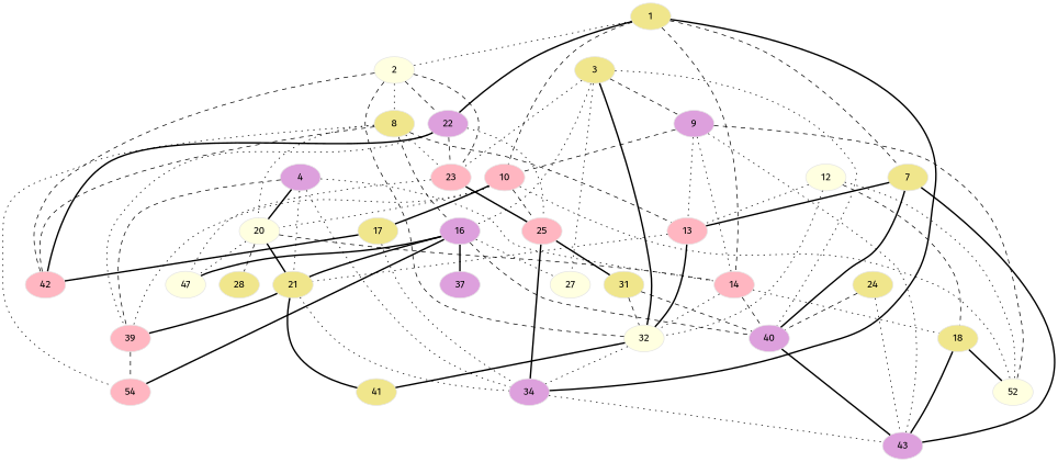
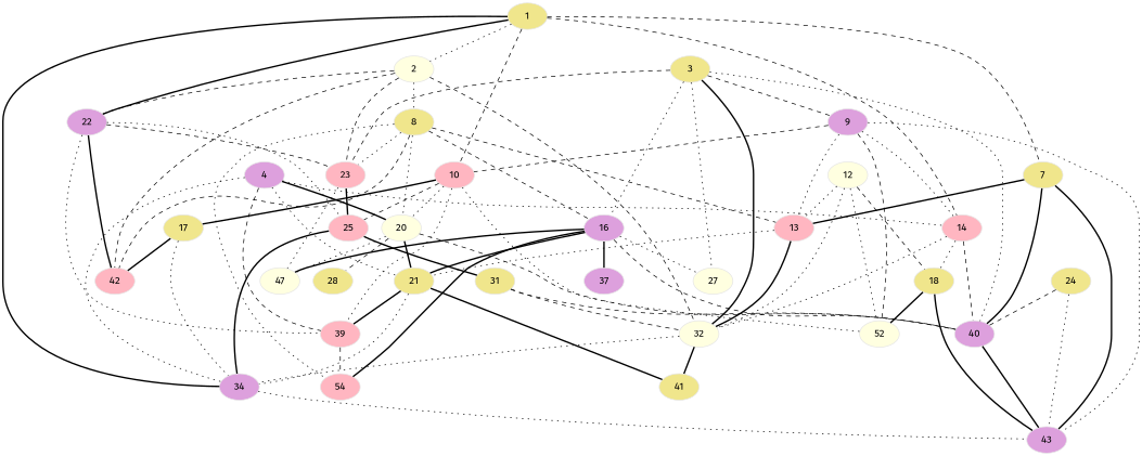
  graph {
    fontname="Fira Sans"
    node [color=gray90 fillcolor=khaki fontname="Fira Sans" style=filled]
    edge [fontname="Fira Sans" style=dotted]
    1 [super="+5"]
    2 [fillcolor=lightyellow super="+6"]
    7 [super="+49"]
    10 [fillcolor=lightpink super="+11"]
    14 [fillcolor=lightpink super="+15"]
    22 [fillcolor=plum]
    34 [fillcolor=plum super="+46"]
    8 [super="+53"]
    23 [fillcolor=lightpink super="+33"]
    32 [fillcolor=lightyellow super="+45"]
    42 [fillcolor=lightpink super="+55"]
    40 [fillcolor=plum super="+44"]
    13 [fillcolor=lightpink super="+29"]
    43 [fillcolor=plum super="+50"]
    20 [fillcolor=lightyellow super="+35"]
    n16 [fillcolor=lightpink label=39 super="+57"]
    52 [fillcolor=lightyellow]
    17
    25 [fillcolor=lightpink super="+48"]
    18 [super="+51"]
    16 [fillcolor=plum super="+19"]
    54 [fillcolor=lightpink]
    47 [fillcolor=lightyellow]
    41
    3 [super="+30"]
    9 [fillcolor=plum super="+38"]
    27 [fillcolor=lightyellow]
    21 [super="+39"]
    37 [fillcolor=plum]
    4 [fillcolor=plum super="+26"]
    28
    31 [super="+56"]
    12 [fillcolor=lightyellow]
    24
    1 -- 2
    1 -- 7 [style=dashed]
    1 -- 10 [style=dashed]
    1 -- 14 [style=dashed]
    1 -- 22 [style=bold]
    1 -- 34 [style=bold]
    2 -- 22 [style=dashed]
    2 -- 8 [weight=2]
    2 -- 23 [style=dashed]
    2 -- 32 [style=dashed]
    2 -- 42 [style=dashed]
    7 -- 40 [style=bold]
    7 -- 13 [style=bold]
    7 -- 43 [style=bold]
    10 -- 20
    10 -- n16
    10 -- 52
    10 -- 17 [style=bold]
    10 -- 25 [style=dashed]
    14 -- 32
    14 -- 40 [style=dashed weight=2]
    14 -- 18
    22 -- 23 [style=dashed]
    22 -- 42 [style=bold]
    22 -- n16
    22 -- 25
    34 -- 43
    8 -- 23
    8 -- 42 [style=dashed]
    8 -- 13 [style=dashed]
    8 -- 20
    8 -- 16 [style=dashed]
    8 -- 54
    23 -- 25 [style=bold]
    23 -- 47
    32 -- 34
    32 -- 41 [style=bold]
    40 -- 43 [style=bold]
    13 -- 32 [style=bold]
    13 -- 21
-   20 -- 14 [style=dashed]
+   20 -- 40 [style=dashed]
    20 -- 47
    20 -- 21 [style=bold]
    20 -- 28 [style=dashed]
    n16 -- 54 [style=dashed]
    17 -- 34
    17 -- 42 [style=bold]
    25 -- 34 [style=bold]
    25 -- 31 [style=bold]
    18 -- 43 [style=bold]
    18 -- 52 [style=bold]
    16 -- 40 [style=dashed]
    16 -- 54 [style=bold]
    16 -- 47 [style=bold]
    16 -- 27
    16 -- 21 [style=bold]
    16 -- 37 [style=bold]
-   3 -- 23 [weight=3]
+   3 -- 23 [style=dashed weight=3]
    3 -- 32 [style=bold]
    3 -- 40
    3 -- 16
    3 -- 9 [style=dashed]
    3 -- 27
    9 -- 10 [style=dashed]
    9 -- 14
    9 -- 13
    9 -- 43
    9 -- 52 [style=dashed]
    21 -- 34
    21 -- n16 [style=bold]
    21 -- 41 [style=bold]
    4 -- 14
    4 -- 34
    4 -- 20 [style=bold]
    4 -- n16 [style=dashed]
    4 -- 21
    31 -- 32 [style=dashed]
    31 -- 40 [style=dashed]
    12 -- 32
    12 -- 13
    12 -- 52
    12 -- 18 [style=dashed]
    24 -- 40 [style=dashed]
    24 -- 43
  }
